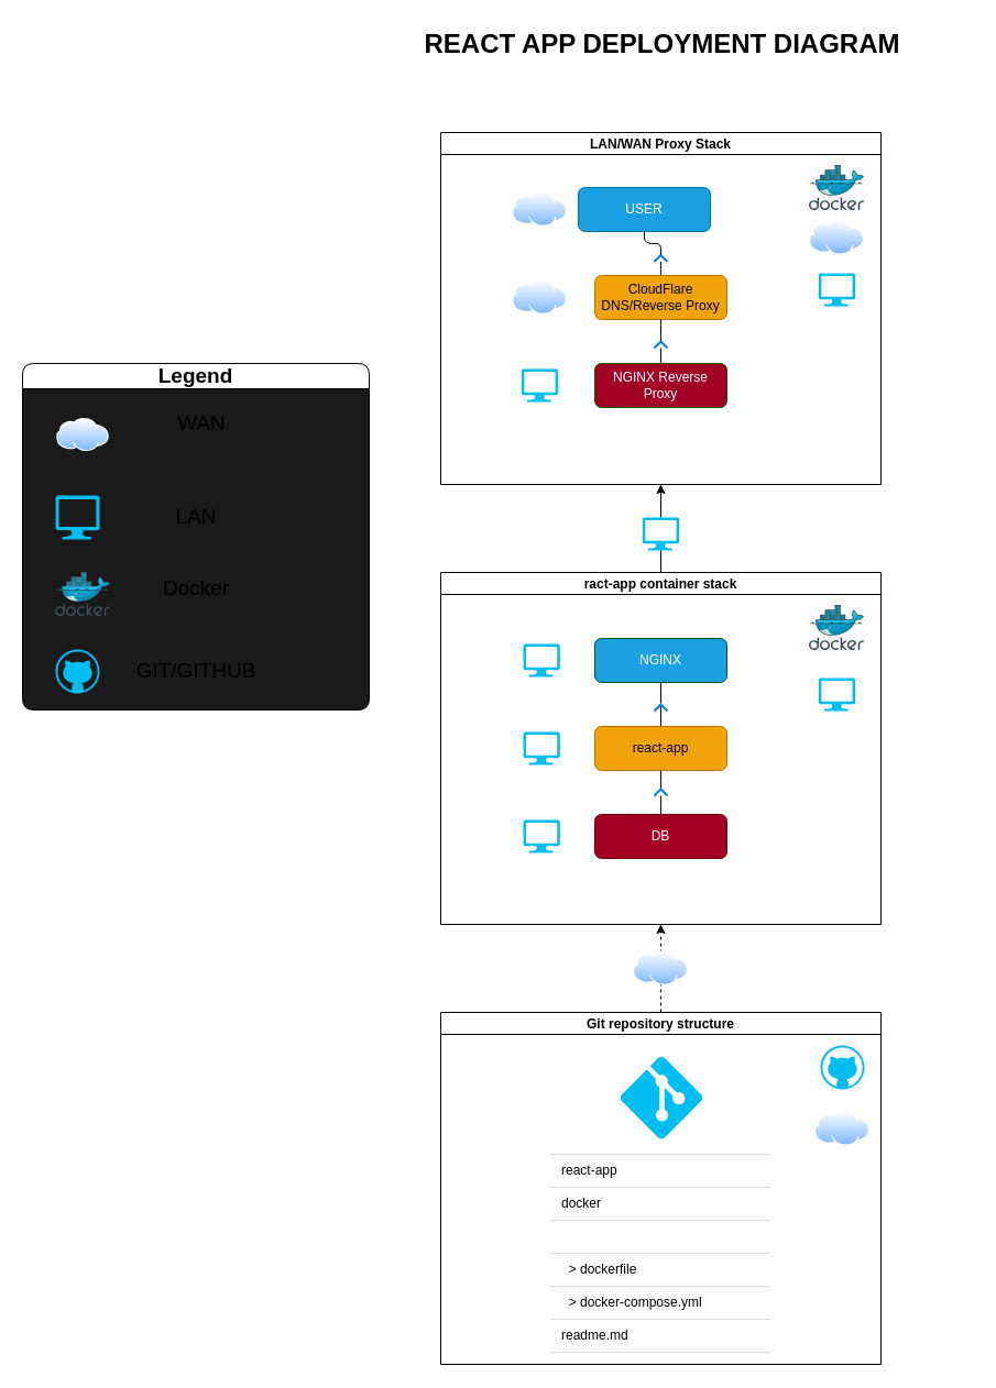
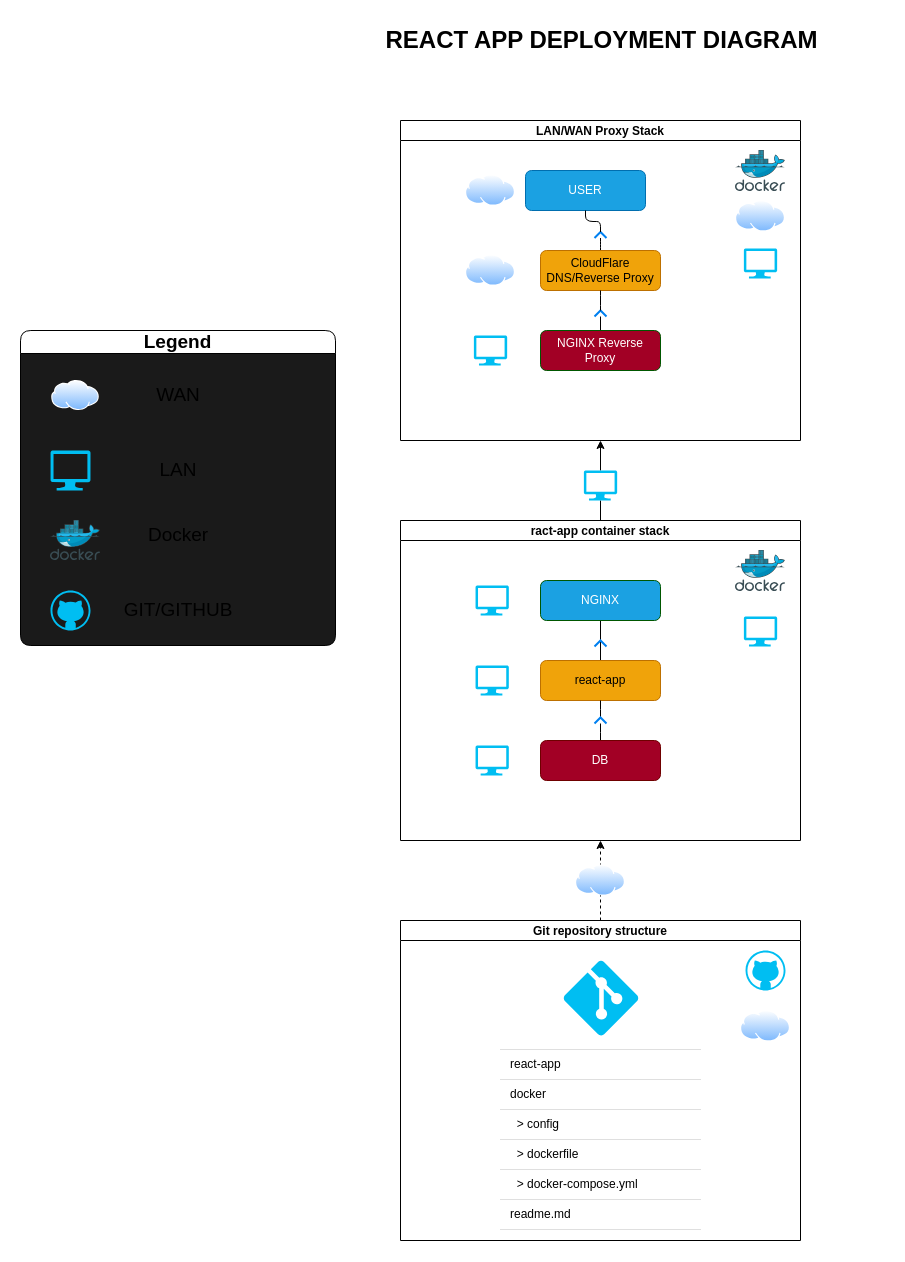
  <mxCell id="0" />
  <mxCell id="1" parent="0" />
  <mxCell id="2" value="" style="group" parent="1" vertex="1" connectable="0"><mxGeometry x="400" y="120" width="400" height="1120" as="geometry" /></mxCell>
  <mxCell id="3" value="" style="group" parent="2" vertex="1" connectable="0"><mxGeometry y="400" width="400" height="720" as="geometry" /></mxCell>
  <mxCell id="4" value="" style="group" parent="3" vertex="1" connectable="0"><mxGeometry y="400" width="400" height="320" as="geometry" /></mxCell>
  <mxCell id="5" value="Git repository structure" style="swimlane;startSize=20;horizontal=1;containerType=tree;swimlaneFillColor=default;" parent="4" vertex="1"><mxGeometry width="400" height="320" as="geometry"><mxRectangle width="120" height="30" as="alternateBounds" /></mxGeometry></mxCell>
  <mxCell id="6" value="" style="verticalLabelPosition=bottom;html=1;verticalAlign=top;align=center;strokeColor=none;fillColor=#00BEF2;shape=mxgraph.azure.git_repository;rounded=1;glass=0;fillStyle=auto;" parent="5" vertex="1"><mxGeometry x="163" y="40" width="75" height="75" as="geometry" /></mxCell>
  <mxCell id="7" value="" style="verticalLabelPosition=bottom;html=1;verticalAlign=top;align=center;strokeColor=none;fillColor=#00BEF2;shape=mxgraph.azure.github_code;pointerEvents=1;rounded=1;glass=0;fillStyle=auto;" parent="5" vertex="1"><mxGeometry x="345" y="30" width="40" height="40" as="geometry" /></mxCell>
  <mxCell id="8" value="" style="aspect=fixed;perimeter=ellipsePerimeter;html=1;align=center;shadow=0;dashed=0;spacingTop=3;image;image=img/lib/active_directory/internet_cloud.svg;rounded=1;glass=0;fillStyle=auto;fontColor=default;gradientColor=none;" parent="5" vertex="1"><mxGeometry x="340" y="90" width="50" height="31.5" as="geometry" /></mxCell>
  <mxCell id="9" value="readme.md" style="shape=partialRectangle;whiteSpace=wrap;left=0;right=0;fillColor=none;strokeColor=#DFDFDF;html=1;shadow=0;dashed=0;perimeter=none;whiteSpace=wrap;resizeWidth=1;align=left;spacing=10;rounded=1;glass=0;fillStyle=auto;fontColor=default;" vertex="1" parent="5"><mxGeometry x="100" y="279" width="200" height="30" as="geometry" /></mxCell>
  <mxCell id="10" value="&lt;span style=&quot;color: rgba(0, 0, 0, 0); font-family: monospace; font-size: 0px;&quot;&gt;re&lt;/span&gt;" style="html=1;strokeColor=none;fillColor=none;fontColor=default;perimeter=none;whiteSpace=wrap;resizeWidth=1;align=left;spacing=10;rounded=1;glass=0;fillStyle=auto;" parent="4" vertex="1"><mxGeometry x="100" y="140" width="200" height="30" as="geometry" /></mxCell>
  <mxCell id="11" value="docker" style="shape=partialRectangle;whiteSpace=wrap;left=0;right=0;fillColor=none;strokeColor=#DFDFDF;html=1;shadow=0;dashed=0;perimeter=none;whiteSpace=wrap;resizeWidth=1;align=left;spacing=10;rounded=1;glass=0;fillStyle=auto;fontColor=default;" parent="4" vertex="1"><mxGeometry x="100" y="159" width="200" height="30" as="geometry" /></mxCell>
+ <mxCell id="12" value="&amp;nbsp; &amp;gt; config" style="shape=partialRectangle;whiteSpace=wrap;left=0;right=0;fillColor=none;strokeColor=#DFDFDF;html=1;shadow=0;dashed=0;perimeter=none;whiteSpace=wrap;resizeWidth=1;align=left;spacing=10;rounded=1;glass=0;fillStyle=auto;fontColor=default;" parent="4" vertex="1"><mxGeometry x="100" y="189" width="200" height="30" as="geometry" /></mxCell>
  <mxCell id="13" value="&amp;nbsp; &amp;gt; dockerfile" style="shape=partialRectangle;whiteSpace=wrap;left=0;right=0;fillColor=none;strokeColor=#DFDFDF;html=1;shadow=0;dashed=0;perimeter=none;whiteSpace=wrap;resizeWidth=1;align=left;spacing=10;rounded=1;glass=0;fillStyle=auto;fontColor=default;" parent="4" vertex="1"><mxGeometry x="100" y="219" width="200" height="30" as="geometry" /></mxCell>
  <mxCell id="14" value="react-app" style="shape=partialRectangle;whiteSpace=wrap;left=0;right=0;fillColor=none;strokeColor=#DFDFDF;html=1;shadow=0;dashed=0;perimeter=none;whiteSpace=wrap;resizeWidth=1;align=left;spacing=10;rounded=1;glass=0;fillStyle=auto;fontColor=default;" parent="4" vertex="1"><mxGeometry x="100" y="129" width="200" height="30" as="geometry" /></mxCell>
  <mxCell id="15" value="&amp;nbsp; &amp;gt; docker-compose.yml" style="shape=partialRectangle;whiteSpace=wrap;left=0;right=0;fillColor=none;strokeColor=#DFDFDF;html=1;shadow=0;dashed=0;perimeter=none;whiteSpace=wrap;resizeWidth=1;align=left;spacing=10;rounded=1;glass=0;fillStyle=auto;fontColor=default;" parent="4" vertex="1"><mxGeometry x="100" y="249" width="200" height="30" as="geometry" /></mxCell>
  <mxCell id="16" value="" style="group" parent="3" vertex="1" connectable="0"><mxGeometry width="400" height="320" as="geometry" /></mxCell>
  <mxCell id="17" value="ract-app container stack" style="swimlane;startSize=20;horizontal=1;containerType=tree;swimlaneFillColor=default;" parent="16" vertex="1"><mxGeometry width="400" height="320" as="geometry"><mxRectangle x="200" y="220" width="120" height="30" as="alternateBounds" /></mxGeometry></mxCell>
  <mxCell id="18" value="" style="edgeStyle=elbowEdgeStyle;elbow=vertical;sourcePerimeterSpacing=0;targetPerimeterSpacing=0;startArrow=none;endArrow=none;rounded=0;curved=0;" parent="17" source="19" target="20" edge="1"><mxGeometry relative="1" as="geometry" /></mxCell>
  <mxCell id="19" value="NGINX" style="whiteSpace=wrap;html=1;treeFolding=1;treeMoving=1;newEdgeStyle={&quot;edgeStyle&quot;:&quot;elbowEdgeStyle&quot;,&quot;startArrow&quot;:&quot;none&quot;,&quot;endArrow&quot;:&quot;none&quot;};fillColor=#1ba1e2;fontColor=#ffffff;strokeColor=#005700;glass=0;rounded=1;" parent="17" vertex="1"><mxGeometry x="140" y="60" width="120" height="40" as="geometry" /></mxCell>
  <mxCell id="20" value="react-app" style="whiteSpace=wrap;html=1;treeFolding=1;treeMoving=1;newEdgeStyle={&quot;edgeStyle&quot;:&quot;elbowEdgeStyle&quot;,&quot;startArrow&quot;:&quot;none&quot;,&quot;endArrow&quot;:&quot;none&quot;};rounded=1;fillColor=#f0a30a;fontColor=#000000;strokeColor=#BD7000;" parent="17" vertex="1"><mxGeometry x="140" y="140" width="120" height="40" as="geometry" /></mxCell>
  <mxCell id="21" value="" style="edgeStyle=elbowEdgeStyle;elbow=vertical;targetPerimeterSpacing=0;startArrow=none;endArrow=none;rounded=0;curved=0;" parent="17" source="24" target="22" edge="1"><mxGeometry relative="1" as="geometry"><mxPoint x="400" y="320" as="sourcePoint" /></mxGeometry></mxCell>
  <mxCell id="22" value="DB" style="whiteSpace=wrap;html=1;treeFolding=1;treeMoving=1;newEdgeStyle={&quot;edgeStyle&quot;:&quot;elbowEdgeStyle&quot;,&quot;startArrow&quot;:&quot;none&quot;,&quot;endArrow&quot;:&quot;none&quot;};fillColor=#a20025;fontColor=#ffffff;strokeColor=#6F0000;rounded=1;" parent="17" vertex="1"><mxGeometry x="140" y="220" width="120" height="40" as="geometry" /></mxCell>
  <mxCell id="23" value="" style="edgeStyle=elbowEdgeStyle;elbow=vertical;sourcePerimeterSpacing=0;startArrow=none;endArrow=none;rounded=0;curved=0;" parent="17" source="20" target="24" edge="1"><mxGeometry relative="1" as="geometry"><mxPoint x="400" y="400" as="sourcePoint" /><mxPoint x="400" y="440" as="targetPoint" /></mxGeometry></mxCell>
  <mxCell id="24" value="" style="html=1;verticalLabelPosition=bottom;labelBackgroundColor=#ffffff;verticalAlign=top;shadow=0;dashed=0;strokeWidth=2;shape=mxgraph.ios7.misc.up;strokeColor=#0080f0;rounded=1;glass=0;gradientColor=none;" parent="17" vertex="1"><mxGeometry x="194" y="197" width="12" height="6" as="geometry" /></mxCell>
  <mxCell id="25" value="" style="html=1;verticalLabelPosition=bottom;labelBackgroundColor=#ffffff;verticalAlign=top;shadow=0;dashed=0;strokeWidth=2;shape=mxgraph.ios7.misc.up;strokeColor=#0080f0;rounded=1;glass=0;gradientColor=none;" parent="17" vertex="1"><mxGeometry x="194" y="120" width="12" height="6" as="geometry" /></mxCell>
  <mxCell id="26" value="" style="sketch=0;aspect=fixed;html=1;points=[];align=center;image;fontSize=12;image=img/lib/mscae/Docker.svg;rounded=1;glass=0;fillStyle=auto;gradientColor=none;" parent="17" vertex="1"><mxGeometry x="335" y="30" width="50" height="41" as="geometry" /></mxCell>
  <mxCell id="27" value="" style="verticalLabelPosition=bottom;html=1;verticalAlign=top;align=center;strokeColor=none;fillColor=#00BEF2;shape=mxgraph.azure.computer;pointerEvents=1;rounded=1;glass=0;fillStyle=auto;fontColor=default;" parent="17" vertex="1"><mxGeometry x="343.34" y="96" width="33.33" height="30" as="geometry" /></mxCell>
  <mxCell id="28" value="" style="verticalLabelPosition=bottom;html=1;verticalAlign=top;align=center;strokeColor=none;fillColor=#00BEF2;shape=mxgraph.azure.computer;pointerEvents=1;rounded=1;glass=0;fillStyle=auto;fontColor=default;" parent="17" vertex="1"><mxGeometry x="75.0" y="65" width="33.33" height="30" as="geometry" /></mxCell>
  <mxCell id="29" value="" style="verticalLabelPosition=bottom;html=1;verticalAlign=top;align=center;strokeColor=none;fillColor=#00BEF2;shape=mxgraph.azure.computer;pointerEvents=1;rounded=1;glass=0;fillStyle=auto;fontColor=default;" parent="17" vertex="1"><mxGeometry x="75.0" y="145" width="33.33" height="30" as="geometry" /></mxCell>
  <mxCell id="30" value="" style="verticalLabelPosition=bottom;html=1;verticalAlign=top;align=center;strokeColor=none;fillColor=#00BEF2;shape=mxgraph.azure.computer;pointerEvents=1;rounded=1;glass=0;fillStyle=auto;fontColor=default;" parent="17" vertex="1"><mxGeometry x="75.0" y="225" width="33.33" height="30" as="geometry" /></mxCell>
  <mxCell id="31" value="" style="edgeStyle=none;html=1;dashed=1;" parent="3" source="5" target="17" edge="1"><mxGeometry relative="1" as="geometry" /></mxCell>
  <mxCell id="32" value="" style="aspect=fixed;perimeter=ellipsePerimeter;html=1;align=center;shadow=0;dashed=0;spacingTop=3;image;image=img/lib/active_directory/internet_cloud.svg;rounded=1;glass=0;fillStyle=auto;fontColor=default;gradientColor=none;" parent="3" vertex="1"><mxGeometry x="175" y="344.25" width="50" height="31.5" as="geometry" /></mxCell>
  <mxCell id="33" value="LAN/WAN Proxy Stack" style="swimlane;startSize=20;horizontal=1;containerType=tree;swimlaneFillColor=default;" parent="2" vertex="1"><mxGeometry width="400" height="320" as="geometry"><mxRectangle x="200" y="220" width="120" height="30" as="alternateBounds" /></mxGeometry></mxCell>
  <mxCell id="34" value="USER" style="whiteSpace=wrap;html=1;treeFolding=1;treeMoving=1;newEdgeStyle={&quot;edgeStyle&quot;:&quot;elbowEdgeStyle&quot;,&quot;startArrow&quot;:&quot;none&quot;,&quot;endArrow&quot;:&quot;none&quot;};fillColor=#1ba1e2;fontColor=#ffffff;strokeColor=#006EAF;glass=0;rounded=1;" parent="33" vertex="1"><mxGeometry x="125" y="50" width="120" height="40" as="geometry" /></mxCell>
  <mxCell id="35" value="" style="sketch=0;aspect=fixed;html=1;points=[];align=center;image;fontSize=12;image=img/lib/mscae/Docker.svg;rounded=1;glass=0;fillStyle=auto;gradientColor=none;" parent="33" vertex="1"><mxGeometry x="335" y="30" width="50" height="41" as="geometry" /></mxCell>
  <mxCell id="36" value="" style="verticalLabelPosition=bottom;html=1;verticalAlign=top;align=center;strokeColor=none;fillColor=#00BEF2;shape=mxgraph.azure.computer;pointerEvents=1;rounded=1;glass=0;fillStyle=auto;fontColor=default;" parent="33" vertex="1"><mxGeometry x="73.34" y="215" width="33.33" height="30" as="geometry" /></mxCell>
  <mxCell id="37" value="" style="aspect=fixed;perimeter=ellipsePerimeter;html=1;align=center;shadow=0;dashed=0;spacingTop=3;image;image=img/lib/active_directory/internet_cloud.svg;rounded=1;glass=0;fillStyle=auto;fontColor=default;gradientColor=none;" parent="33" vertex="1"><mxGeometry x="335" y="80" width="50" height="31.5" as="geometry" /></mxCell>
  <mxCell id="38" value="" style="verticalLabelPosition=bottom;html=1;verticalAlign=top;align=center;strokeColor=none;fillColor=#00BEF2;shape=mxgraph.azure.computer;pointerEvents=1;rounded=1;glass=0;fillStyle=auto;fontColor=default;" parent="33" vertex="1"><mxGeometry x="343.33" y="128" width="33.33" height="30" as="geometry" /></mxCell>
  <mxCell id="39" value="" style="aspect=fixed;perimeter=ellipsePerimeter;html=1;align=center;shadow=0;dashed=0;spacingTop=3;image;image=img/lib/active_directory/internet_cloud.svg;rounded=1;glass=0;fillStyle=auto;fontColor=default;gradientColor=none;" parent="33" vertex="1"><mxGeometry x="65.01" y="134.25" width="50" height="31.5" as="geometry" /></mxCell>
  <mxCell id="40" value="" style="edgeStyle=elbowEdgeStyle;html=1;elbow=vertical;startArrow=none;endArrow=none;" parent="33" source="46" target="41" edge="1"><mxGeometry relative="1" as="geometry" /></mxCell>
  <mxCell id="41" value="CloudFlare DNS/Reverse Proxy" style="whiteSpace=wrap;html=1;treeFolding=1;treeMoving=1;newEdgeStyle={&quot;edgeStyle&quot;:&quot;elbowEdgeStyle&quot;,&quot;startArrow&quot;:&quot;none&quot;,&quot;endArrow&quot;:&quot;none&quot;};fillColor=#f0a30a;fontColor=#000000;strokeColor=#BD7000;glass=0;rounded=1;" parent="33" vertex="1"><mxGeometry x="140" y="130" width="120" height="40" as="geometry" /></mxCell>
  <mxCell id="42" value="" style="edgeStyle=elbowEdgeStyle;html=1;elbow=vertical;startArrow=none;endArrow=none;" parent="33" source="44" target="43" edge="1"><mxGeometry relative="1" as="geometry"><mxPoint x="225" y="10.0" as="sourcePoint" /></mxGeometry></mxCell>
  <mxCell id="43" value="NGINX Reverse Proxy" style="whiteSpace=wrap;html=1;treeFolding=1;treeMoving=1;newEdgeStyle={&quot;edgeStyle&quot;:&quot;elbowEdgeStyle&quot;,&quot;startArrow&quot;:&quot;none&quot;,&quot;endArrow&quot;:&quot;none&quot;};fillColor=#a20025;fontColor=#ffffff;strokeColor=#005700;glass=0;rounded=1;" parent="33" vertex="1"><mxGeometry x="140" y="210" width="120" height="40" as="geometry" /></mxCell>
  <mxCell id="44" value="" style="html=1;verticalLabelPosition=bottom;labelBackgroundColor=#ffffff;verticalAlign=top;shadow=0;dashed=0;strokeWidth=2;shape=mxgraph.ios7.misc.up;strokeColor=#0080f0;rounded=1;glass=0;gradientColor=none;" parent="33" vertex="1"><mxGeometry x="194" y="190" width="12" height="6" as="geometry" /></mxCell>
  <mxCell id="45" value="" style="edgeStyle=elbowEdgeStyle;html=1;elbow=vertical;startArrow=none;endArrow=none;" parent="33" source="41" target="44" edge="1"><mxGeometry relative="1" as="geometry"><mxPoint x="225" y="90" as="sourcePoint" /><mxPoint x="225" y="130" as="targetPoint" /></mxGeometry></mxCell>
  <mxCell id="46" value="" style="html=1;verticalLabelPosition=bottom;labelBackgroundColor=#ffffff;verticalAlign=top;shadow=0;dashed=0;strokeWidth=2;shape=mxgraph.ios7.misc.up;strokeColor=#0080f0;rounded=1;glass=0;gradientColor=none;" parent="33" vertex="1"><mxGeometry x="194" y="111.5" width="12" height="6" as="geometry" /></mxCell>
  <mxCell id="47" value="" style="edgeStyle=elbowEdgeStyle;html=1;elbow=vertical;startArrow=none;endArrow=none;" parent="33" source="34" target="46" edge="1"><mxGeometry relative="1" as="geometry"><mxPoint x="225" y="10" as="sourcePoint" /><mxPoint x="225" y="50" as="targetPoint" /></mxGeometry></mxCell>
  <mxCell id="48" value="" style="aspect=fixed;perimeter=ellipsePerimeter;html=1;align=center;shadow=0;dashed=0;spacingTop=3;image;image=img/lib/active_directory/internet_cloud.svg;rounded=1;glass=0;fillStyle=auto;fontColor=default;gradientColor=none;" parent="33" vertex="1"><mxGeometry x="65" y="54.25" width="50" height="31.5" as="geometry" /></mxCell>
  <mxCell id="49" value="" style="edgeStyle=none;html=1;fontColor=default;startArrow=none;" parent="2" source="51" target="33" edge="1"><mxGeometry relative="1" as="geometry" /></mxCell>
  <mxCell id="50" value="" style="edgeStyle=none;html=1;fontColor=default;endArrow=none;" parent="2" source="17" target="51" edge="1"><mxGeometry relative="1" as="geometry"><mxPoint x="200" y="400" as="sourcePoint" /><mxPoint x="200" y="320" as="targetPoint" /></mxGeometry></mxCell>
  <mxCell id="51" value="" style="verticalLabelPosition=bottom;html=1;verticalAlign=top;align=center;strokeColor=none;fillColor=#00BEF2;shape=mxgraph.azure.computer;pointerEvents=1;rounded=1;glass=0;fillStyle=auto;fontColor=default;" parent="2" vertex="1"><mxGeometry x="183.34" y="350" width="33.33" height="30" as="geometry" /></mxCell>
  <mxCell id="52" value="REACT APP DEPLOYMENT DIAGRAM" style="text;strokeColor=none;fillColor=none;html=1;fontSize=24;fontStyle=1;verticalAlign=middle;align=center;rounded=1;glass=0;labelBackgroundColor=none;fillStyle=auto;fontColor=default;labelBorderColor=none;" parent="1" vertex="1"><mxGeometry x="318" y="20" width="565" height="40" as="geometry" /></mxCell>
  <mxCell id="53" value="Legend" style="swimlane;whiteSpace=wrap;html=1;rounded=1;glass=0;labelBackgroundColor=none;labelBorderColor=none;fillStyle=auto;fontSize=19;swimlaneFillColor=#1A1A1A;" parent="1" vertex="1"><mxGeometry x="20" y="330" width="315" height="315" as="geometry" /></mxCell>
  <mxCell id="54" value="" style="aspect=fixed;perimeter=ellipsePerimeter;html=1;align=center;shadow=0;dashed=0;spacingTop=3;image;image=img/lib/active_directory/internet_cloud.svg;rounded=1;glass=0;fillStyle=auto;fontColor=default;gradientColor=none;" parent="53" vertex="1"><mxGeometry x="30" y="50" width="50" height="30" as="geometry" /></mxCell>
  <mxCell id="55" value="" style="verticalLabelPosition=bottom;html=1;verticalAlign=top;align=center;strokeColor=none;fillColor=#00BEF2;shape=mxgraph.azure.computer;pointerEvents=1;rounded=1;glass=0;fillStyle=auto;fontColor=default;" parent="53" vertex="1"><mxGeometry x="30" y="120" width="40" height="40" as="geometry" /></mxCell>
  <mxCell id="56" value="" style="sketch=0;aspect=fixed;html=1;points=[];align=center;image;fontSize=12;image=img/lib/mscae/Docker.svg;rounded=1;glass=0;fillStyle=auto;gradientColor=none;" parent="53" vertex="1"><mxGeometry x="30" y="190" width="50" height="40" as="geometry" /></mxCell>
  <mxCell id="57" value="" style="verticalLabelPosition=bottom;html=1;verticalAlign=top;align=center;strokeColor=none;fillColor=#00BEF2;shape=mxgraph.azure.github_code;pointerEvents=1;rounded=1;glass=0;fillStyle=auto;" parent="53" vertex="1"><mxGeometry x="30" y="260" width="40" height="40" as="geometry" /></mxCell>
- <mxCell id="58" value="WAN" style="text;html=1;strokeColor=none;fillColor=none;align=center;verticalAlign=middle;whiteSpace=wrap;rounded=0;glass=0;labelBackgroundColor=none;labelBorderColor=none;fillStyle=auto;fontSize=19;fontColor=default;" parent="53" vertex="1"><mxGeometry x="132.5" y="40" width="60" height="30" as="geometry" /></mxCell>
+ <mxCell id="58" value="WAN" style="text;html=1;strokeColor=none;fillColor=none;align=center;verticalAlign=middle;whiteSpace=wrap;rounded=0;glass=0;labelBackgroundColor=none;labelBorderColor=none;fillStyle=auto;fontSize=19;fontColor=default;" parent="53" vertex="1"><mxGeometry x="127.5" y="50" width="60" height="30" as="geometry" /></mxCell>
  <mxCell id="59" value="LAN" style="text;html=1;strokeColor=none;fillColor=none;align=center;verticalAlign=middle;whiteSpace=wrap;rounded=0;glass=0;labelBackgroundColor=none;labelBorderColor=none;fillStyle=auto;fontSize=19;fontColor=default;" parent="53" vertex="1"><mxGeometry x="127.5" y="125" width="60" height="30" as="geometry" /></mxCell>
  <mxCell id="60" value="Docker" style="text;html=1;strokeColor=none;fillColor=none;align=center;verticalAlign=middle;whiteSpace=wrap;rounded=0;glass=0;labelBackgroundColor=none;labelBorderColor=none;fillStyle=auto;fontSize=19;fontColor=default;" parent="53" vertex="1"><mxGeometry x="127.5" y="190" width="60" height="30" as="geometry" /></mxCell>
  <mxCell id="61" value="GIT/GITHUB" style="text;html=1;strokeColor=none;fillColor=none;align=center;verticalAlign=middle;whiteSpace=wrap;rounded=0;glass=0;labelBackgroundColor=none;labelBorderColor=none;fillStyle=auto;fontSize=19;fontColor=default;" parent="53" vertex="1"><mxGeometry x="127.5" y="265" width="60" height="30" as="geometry" /></mxCell>
